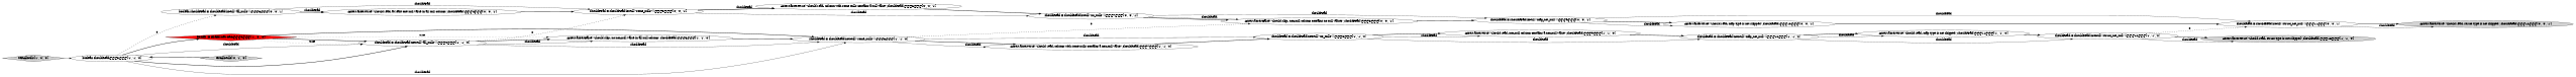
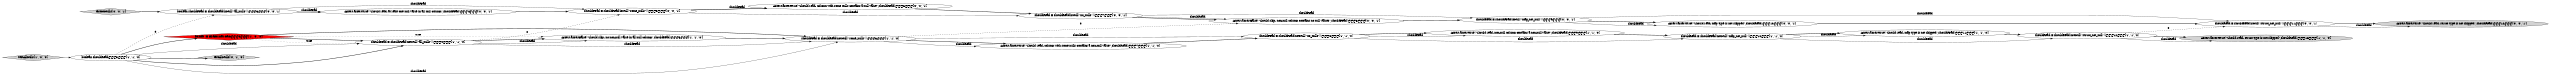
  digraph {
    rankdir=LR
    node [fillcolor=white shape=ellipse style=filled]
    edge [style=bold]
    n1 [label="Assert.assertTrue(\"Should read: at least one null value in all null column\",shouldRead)@@@4@@@['0', '0', '1']"]
    n2 [label="shouldRead = shouldRead(isNull(\"some_nulls\"))@@@5@@@['0', '0', '1']"]
    n3 [label="shouldRead = shouldRead(isNull(\"no_nulls\"))@@@7@@@['0', '0', '1']"]
    n4 [label="Assert.assertTrue(\"Should read: column with some nulls contains a null value\",shouldRead)@@@6@@@['0', '0', '1']"]
    n5 [label="boolean shouldRead = shouldRead(isNull(\"all_nulls\"))@@@3@@@['0', '0', '1']"]
    n6 [label="shouldRead = shouldRead(notNull(\"struct_not_null\"))@@@12@@@['1', '1', '0']"]
    n7 [fillcolor=lightgray label="Assert.assertTrue(\"Should read: struct type is not skipped\",shouldRead)@@@13@@@['1', '1', '0']"]
    n8 [label="shouldRead = shouldRead(isNull(\"struct_not_null\"))@@@11@@@['0', '0', '1']"]
    n9 [fillcolor=lightgray label="Assert.assertTrue(\"Should read: struct type is not skipped\",shouldRead)@@@12@@@['0', '0', '1']"]
    n10 [label="Assert.assertTrue(\"Should read: non-null column contains a non-null value\",shouldRead)@@@9@@@['1', '1', '0']"]
    n11 [label="shouldRead = shouldRead(notNull(\"map_not_null\"))@@@10@@@['1', '1', '0']"]
    n12 [label="Assert.assertTrue(\"Should read: map type is not skipped\",shouldRead)@@@11@@@['1', '1', '0']"]
+   n13 [fillcolor=lightgray label="testNoNulls['0', '0', '1']" shape=diamond]
    n14 [label="shouldRead = shouldRead(notNull(\"all_nulls\"))@@@4@@@['1', '1', '0']"]
    n15 [label="Assert.assertFalse(\"Should skip: no non-null value in all null column\",shouldRead)@@@5@@@['1', '1', '0']"]
    n16 [label="shouldRead = shouldRead(notNull(\"some_nulls\"))@@@6@@@['1', '1', '0']"]
    n17 [label="Assert.assertFalse(\"Should skip: non-null column contains no null values\",shouldRead)@@@8@@@['0', '0', '1']"]
    n18 [label="shouldRead = shouldRead(notNull(\"no_nulls\"))@@@8@@@['1', '1', '0']"]
    n19 [label="Assert.assertTrue(\"Should read: column with some nulls contains a non-null value\",shouldRead)@@@7@@@['1', '1', '0']"]
    n20 [label="Assert.assertTrue(\"Should read: map type is not skipped\",shouldRead)@@@10@@@['0', '0', '1']"]
    n21 [fillcolor=red label="format != FileFormat.ORC@@@4@@@['1', '0', '0']" shape=diamond]
    n22 [label="shouldRead = shouldRead(isNull(\"map_not_null\"))@@@9@@@['0', '0', '1']"]
    n23 [fillcolor=lightgray label="testAllNulls['1', '0', '0']" shape=diamond]
    n24 [label="boolean shouldRead@@@3@@@['1', '1', '0']"]
    n25 [fillcolor=lightgray label="testAllNulls['0', '1', '0']" shape=diamond]
    n1 -> n2
    n2 -> n3 [label=shouldRead style=solid]
    n2 -> n4
    n2 -> n4 [label=shouldRead style=solid]
    n3 -> n17 [label=shouldRead style=solid]
    n3 -> n17
    n3 -> n22 [label=shouldRead style=solid]
    n4 -> n3
    n5 -> n1 [label=shouldRead style=solid]
    n5 -> n1
    n5 -> n2 [label=shouldRead style=solid]
    n6 -> n7 [label=shouldRead style=solid]
    n6 -> n7
    n6 -> n8 [label=0 style=dashed]
    n8 -> n9
    n8 -> n9 [label=shouldRead style=solid]
    n10 -> n11
    n11 -> n6 [label=shouldRead style=solid]
    n11 -> n12 [label=shouldRead style=solid]
    n11 -> n12
    n12 -> n6
+   n13 -> n5
    n14 -> n2 [label=0 style=dashed]
    n14 -> n15
    n14 -> n15 [label=shouldRead style=solid]
    n14 -> n16 [label=shouldRead style=solid]
    n15 -> n16
    n16 -> n17 [label=0 style=dashed]
    n16 -> n18 [label=shouldRead style=solid]
    n16 -> n19
    n16 -> n19 [label=shouldRead style=solid]
    n17 -> n22
    n18 -> n10
    n18 -> n10 [label=shouldRead style=solid]
    n18 -> n11 [label=shouldRead style=solid]
    n19 -> n18
    n20 -> n8
    n21 -> n14
    n21 -> n14 [label=true style=dotted]
    n21 -> n15 [label=true style=dotted]
    n21 -> n16
    n22 -> n8 [label=shouldRead style=solid]
    n22 -> n20
    n22 -> n20 [label=shouldRead style=solid]
    n23 -> n24 [style=solid]
    n24 -> n5 [label=0 style=dashed]
    n24 -> n14 [label=shouldRead style=solid]
    n24 -> n14
    n24 -> n16 [label=shouldRead style=solid]
    n24 -> n21
-   n25 -> n24
+   n24 -> n25
  }
